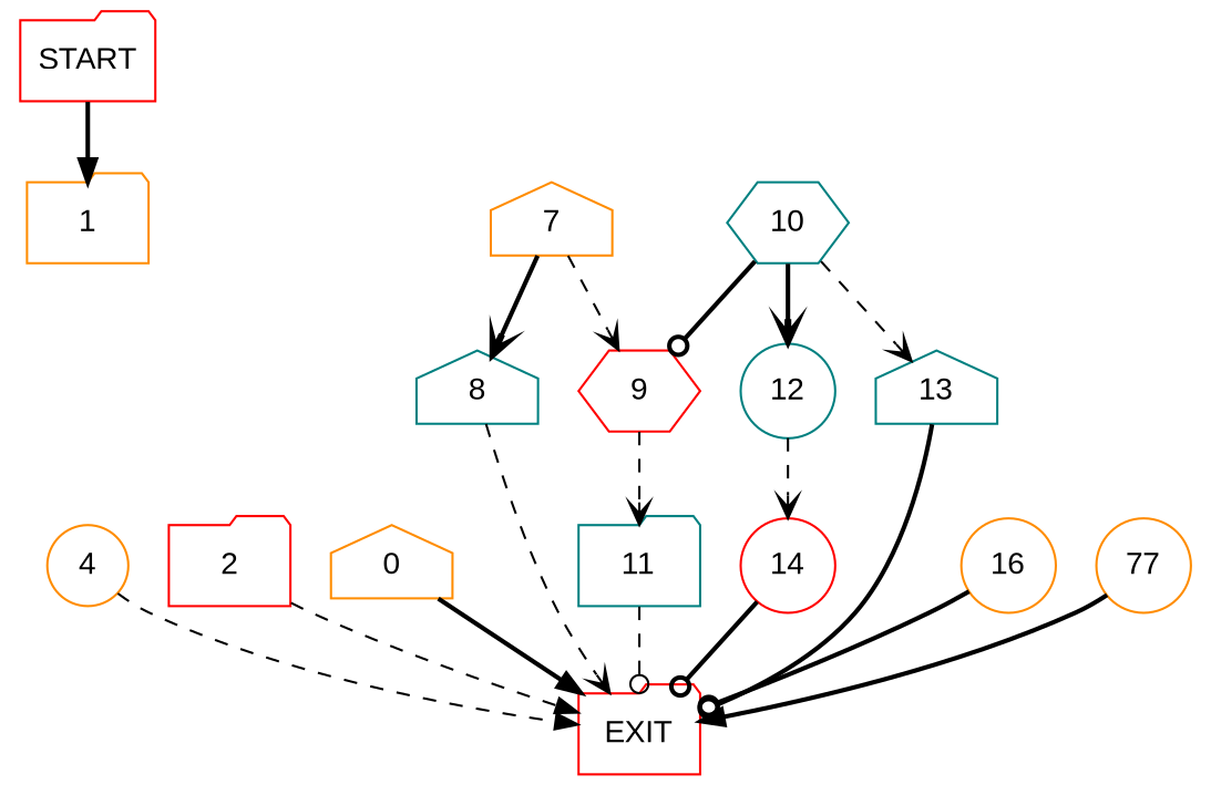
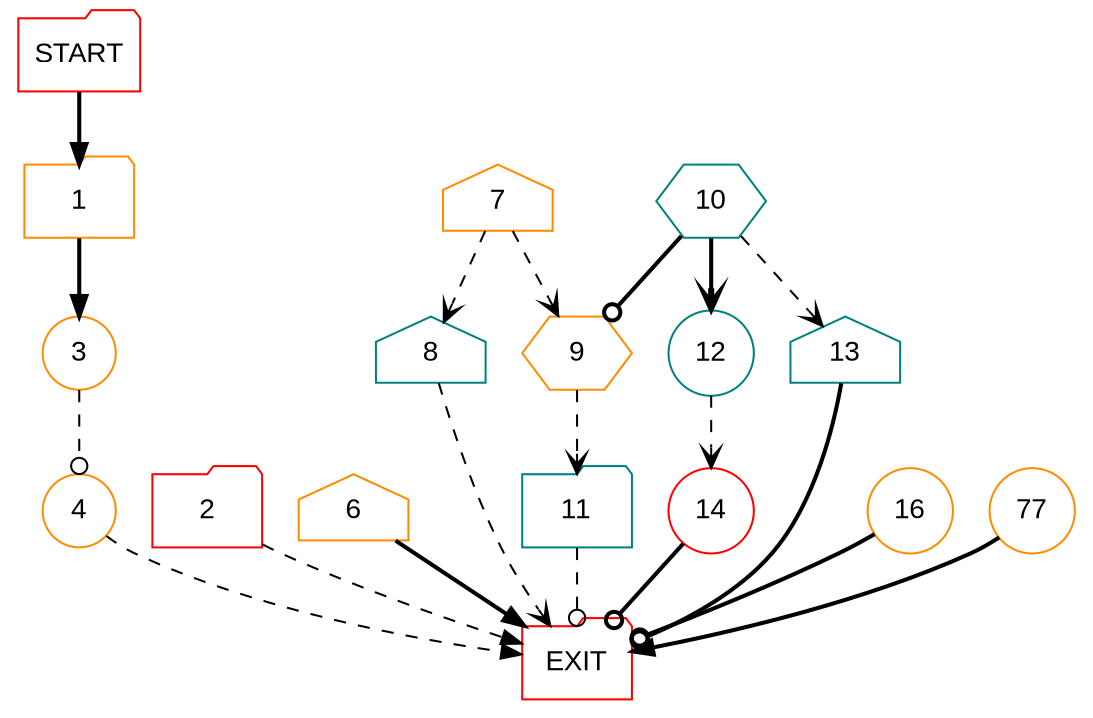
  digraph {
    fontname="Liberation Sans"
    node [color=darkorange fontname="Liberation Sans" shape=circle]
    edge [arrowhead=vee fontname="Liberation Sans" style=bold]
    n1 [color=red label=START shape=folder]
    1 [shape=folder]
+   3
    n4 [color=red label=EXIT shape=folder]
    2 [color=red shape=folder]
    4
-   6 [shape=house label=0]
+   6 [shape=house]
    7 [shape=house]
    8 [color=teal shape=house]
-   9 [color=red shape=hexagon]
+   9 [shape=hexagon]
    11 [color=teal shape=folder]
    10 [color=teal shape=hexagon]
    12 [color=teal]
    13 [color=teal shape=house]
    14 [color=red]
    16
    n17 [label=77]
    n1 -> 1 [arrowhead=normal]
+   1 -> 3 [arrowhead=normal]
+   3 -> 4 [arrowhead=odot style=dashed]
    2 -> n4 [arrowhead=normal style=dashed]
    4 -> n4 [arrowhead=normal style=dashed]
    6 -> n4 [arrowhead=normal]
-   7 -> 8
+   7 -> 8 [style=dashed]
    7 -> 9 [style=dashed]
    8 -> n4 [style=dashed]
    9 -> 11 [style=dashed]
    11 -> n4 [arrowhead=odot style=dashed]
    10 -> 9 [arrowhead=odot]
    10 -> 12
    10 -> 13 [style=dashed]
    12 -> 14 [style=dashed]
    13 -> n4 [arrowhead=odot]
    14 -> n4 [arrowhead=odot]
    16 -> n4 [arrowhead=odot]
    n17 -> n4 [arrowhead=normal]
  }
